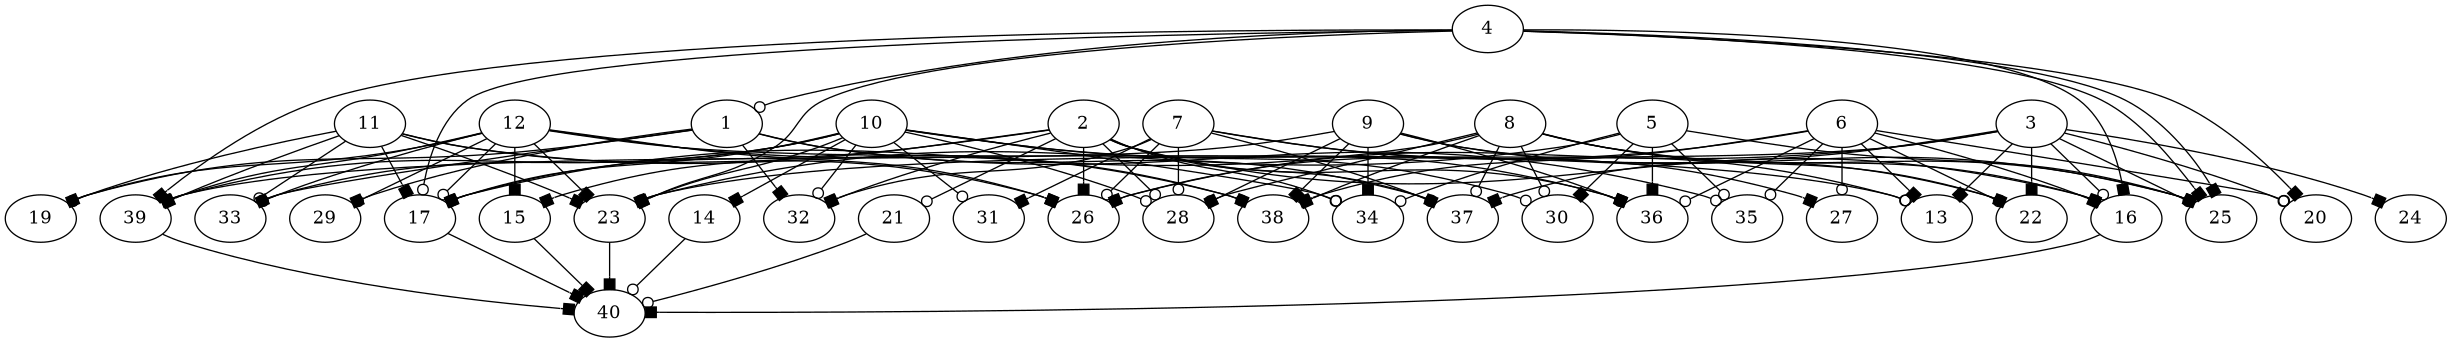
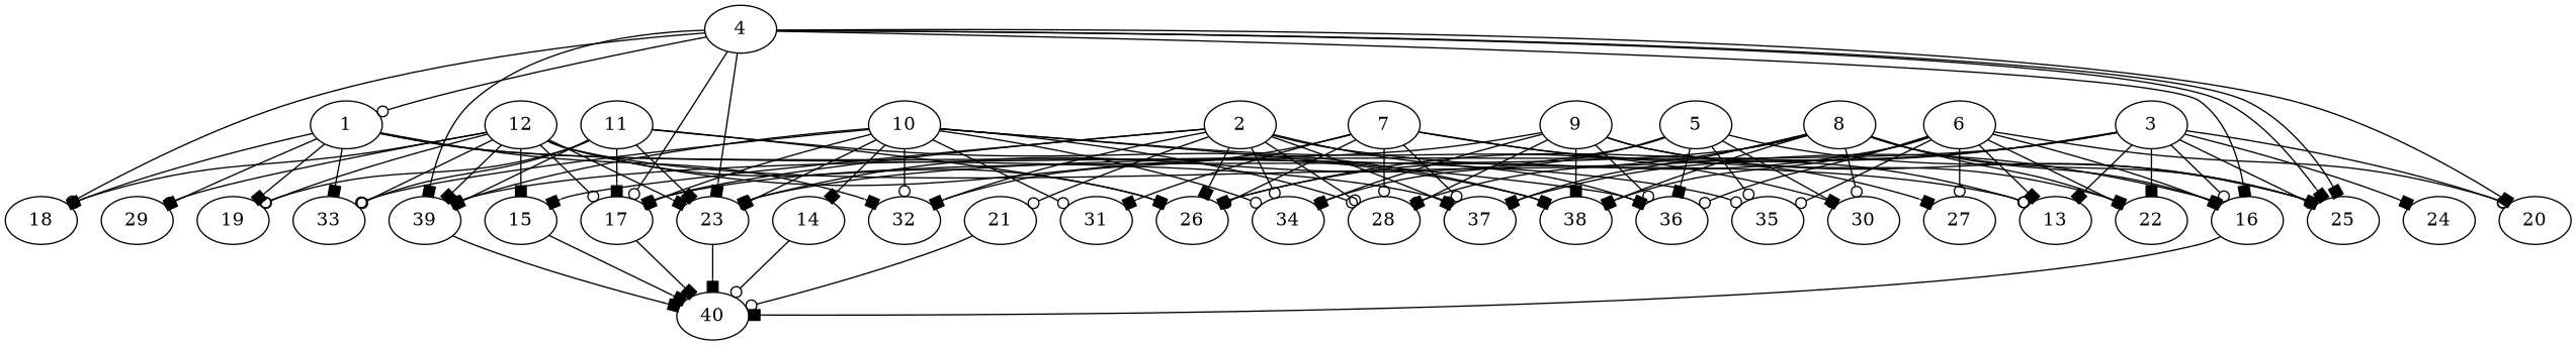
  digraph {
    node [alpha=0.18]
    edge [arrowhead=box]
    1 [alpha=0.15 expect_size=5513216]
+   18 [alpha=0.04 expect_size=38157312]
    19 [alpha=0.01 expect_size=14928896]
    29 [alpha=0.17 expect_size=43696128]
    32 [alpha=0.04 expect_size=9282560]
    33 [alpha=0.11 expect_size=44978176]
    35 [alpha=0.08 expect_size=8654848]
    37 [alpha=0.05 expect_size=13060096]
    2 [alpha=0.04 expect_size=34713600]
    15 [expect_size=13386752]
    16 [alpha=0.00 expect_size=26566656]
    17 [alpha=0.08 expect_size=48219136]
    21 [alpha=0.02 expect_size=12281856]
    26 [alpha=0.20 expect_size=15010816]
    28 [expect_size=33604608]
    34 [expect_size=14012416]
    36 [alpha=0.07 expect_size=13678592]
    40 [alpha=0.01 expect_size=20846592]
    3 [alpha=0.17 expect_size=49637376]
    13 [alpha=0.12 expect_size=12794880]
    20 [alpha=0.02 expect_size=38193152]
    22 [alpha=0.15 expect_size=17251328]
    23 [alpha=0.07 expect_size=6508544]
    24 [expect_size=35937280]
    25 [alpha=0.02 expect_size=20137984]
    4 [alpha=0.03 expect_size=50327552]
    39 [alpha=0.12 expect_size=28392448]
    5 [alpha=0.06 expect_size=37199872]
    30 [alpha=0.17 expect_size=47106048]
    6 [alpha=0.09 expect_size=36406272]
    27 [alpha=0.08 expect_size=15063040]
    38 [alpha=0.16 expect_size=32846848]
    7 [alpha=0.16 expect_size=31287296]
    31 [alpha=0.01 expect_size=51272704]
    8 [alpha=0.10 expect_size=7784448]
    9 [alpha=0.10 expect_size=26389504]
    10 [alpha=0.09 expect_size=7883776]
    14 [alpha=0.13 expect_size=5646336]
    11 [alpha=0.02 expect_size=15853568]
    12 [alpha=0.15 expect_size=50254848]
+   1 -> 18 [arrowhead=odot]
    1 -> 19
    1 -> 29
    1 -> 32
    1 -> 33
    1 -> 35 [arrowhead=odot]
    1 -> 37 [arrowhead=odot]
    2 -> 32
    2 -> 37
    2 -> 15
    2 -> 16 [arrowhead=odot]
    2 -> 17 [arrowhead=odot]
    2 -> 21 [arrowhead=odot]
    2 -> 26
    2 -> 28 [arrowhead=odot]
    2 -> 34 [arrowhead=odot]
    2 -> 36
    15 -> 40
    16 -> 40
    17 -> 40
    21 -> 40 [arrowhead=odot]
    3 -> 37
    3 -> 16 [arrowhead=odot]
    3 -> 26 [arrowhead=odot]
    3 -> 13
    3 -> 20 [arrowhead=odot]
    3 -> 22
    3 -> 23 [arrowhead=odot]
    3 -> 24
    3 -> 25 [arrowhead=odot]
    23 -> 40
    4 -> 1 [arrowhead=odot]
+   4 -> 18 [arrowhead=odot]
    4 -> 16
    4 -> 17 [arrowhead=odot]
    4 -> 20
    4 -> 23
    4 -> 25
    4 -> 25
    4 -> 39
    39 -> 40
    5 -> 35 [arrowhead=odot]
    5 -> 34 [arrowhead=odot]
    5 -> 36
    5 -> 23
    5 -> 25
    5 -> 30
    6 -> 35 [arrowhead=odot]
    6 -> 16
    6 -> 26
    6 -> 36 [arrowhead=odot]
    6 -> 13
    6 -> 20 [arrowhead=odot]
    6 -> 22 [arrowhead=odot]
    6 -> 27 [arrowhead=odot]
    6 -> 38
    7 -> 32
    7 -> 37 [arrowhead=odot]
    7 -> 26 [arrowhead=odot]
    7 -> 28 [arrowhead=odot]
    7 -> 13 [arrowhead=odot]
    7 -> 27
    7 -> 31
    8 -> 37 [arrowhead=odot]
    8 -> 16
    8 -> 17
    8 -> 28 [arrowhead=odot]
    8 -> 22
    8 -> 25 [arrowhead=odot]
    8 -> 30 [arrowhead=odot]
    8 -> 38
    9 -> 28
    9 -> 34
    9 -> 36 [arrowhead=odot]
-   9 -> 22 [arrowhead=odot]
+   9 -> 22
    9 -> 25
    9 -> 39
    9 -> 38
    10 -> 32 [arrowhead=odot]
    10 -> 33 [arrowhead=odot]
    10 -> 17
    10 -> 28 [arrowhead=odot]
    10 -> 34 [arrowhead=odot]
    10 -> 36
    10 -> 23
    10 -> 39 [arrowhead=odot]
    10 -> 30 [arrowhead=odot]
    10 -> 31 [arrowhead=odot]
    10 -> 14
    14 -> 40 [arrowhead=odot]
    11 -> 19 [arrowhead=odot]
    11 -> 33 [arrowhead=odot]
    11 -> 17
    11 -> 26
    11 -> 23
    11 -> 39
    11 -> 38
+   12 -> 18
    12 -> 19 [arrowhead=odot]
    12 -> 29 [arrowhead=odot]
    12 -> 33 [arrowhead=odot]
    12 -> 15
    12 -> 17 [arrowhead=odot]
    12 -> 26
    12 -> 13 [arrowhead=odot]
    12 -> 23
    12 -> 39
    12 -> 38 [arrowhead=odot]
  }
